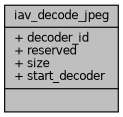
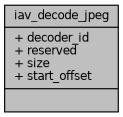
  digraph {
-   n1 [color=black fillcolor=grey75 fontcolor=black fontname=Helvetica fontsize=10 height=0.2 label="{iav_decode_jpeg\n|+ decoder_id\l+ reserved\l+ size\l+ start_decoder\l|}" shape=record style=filled width=0.4]
+   n1 [color=black fillcolor=grey75 fontcolor=black fontname=Helvetica fontsize=10 height=0.2 label="{iav_decode_jpeg\n|+ decoder_id\l+ reserved\l+ size\l+ start_offset\l|}" shape=record style=filled width=0.4]
  }
